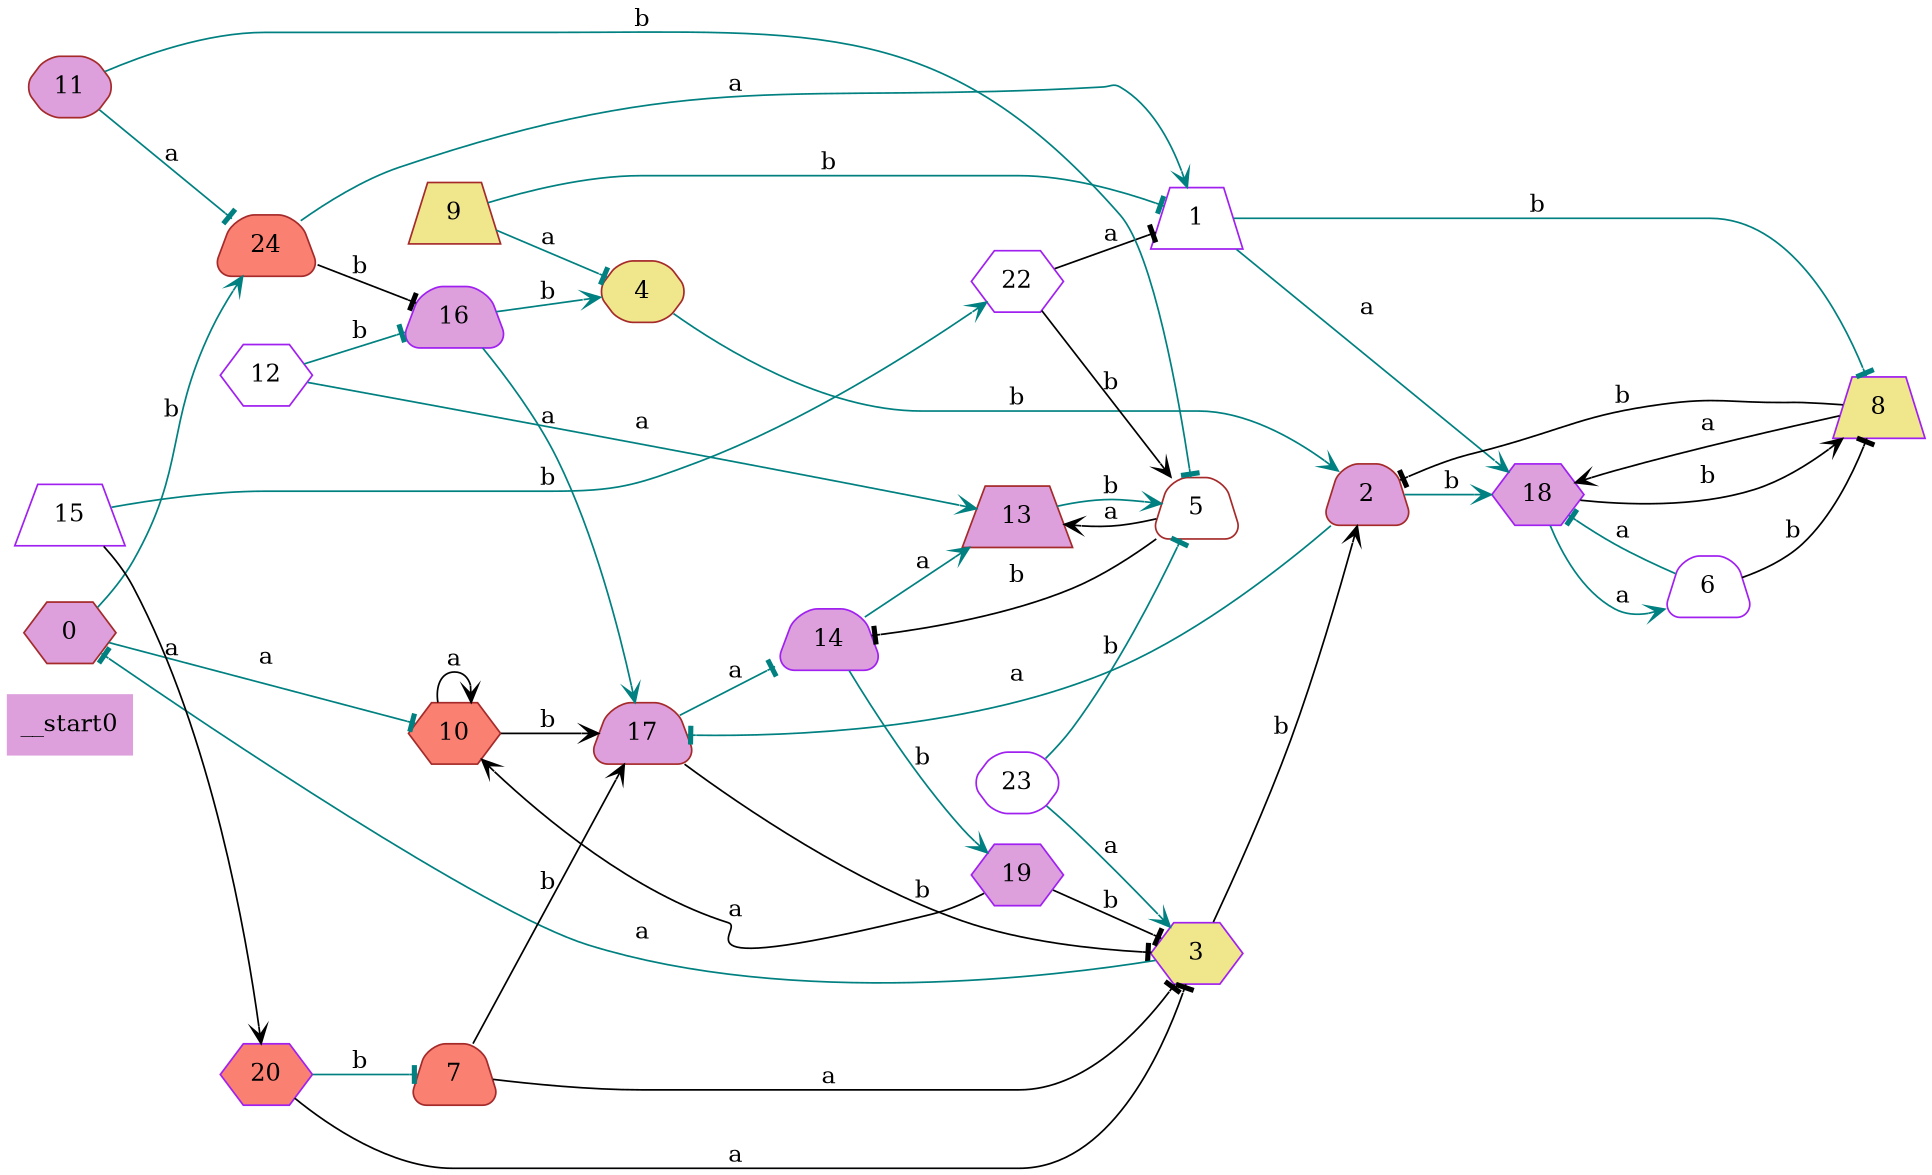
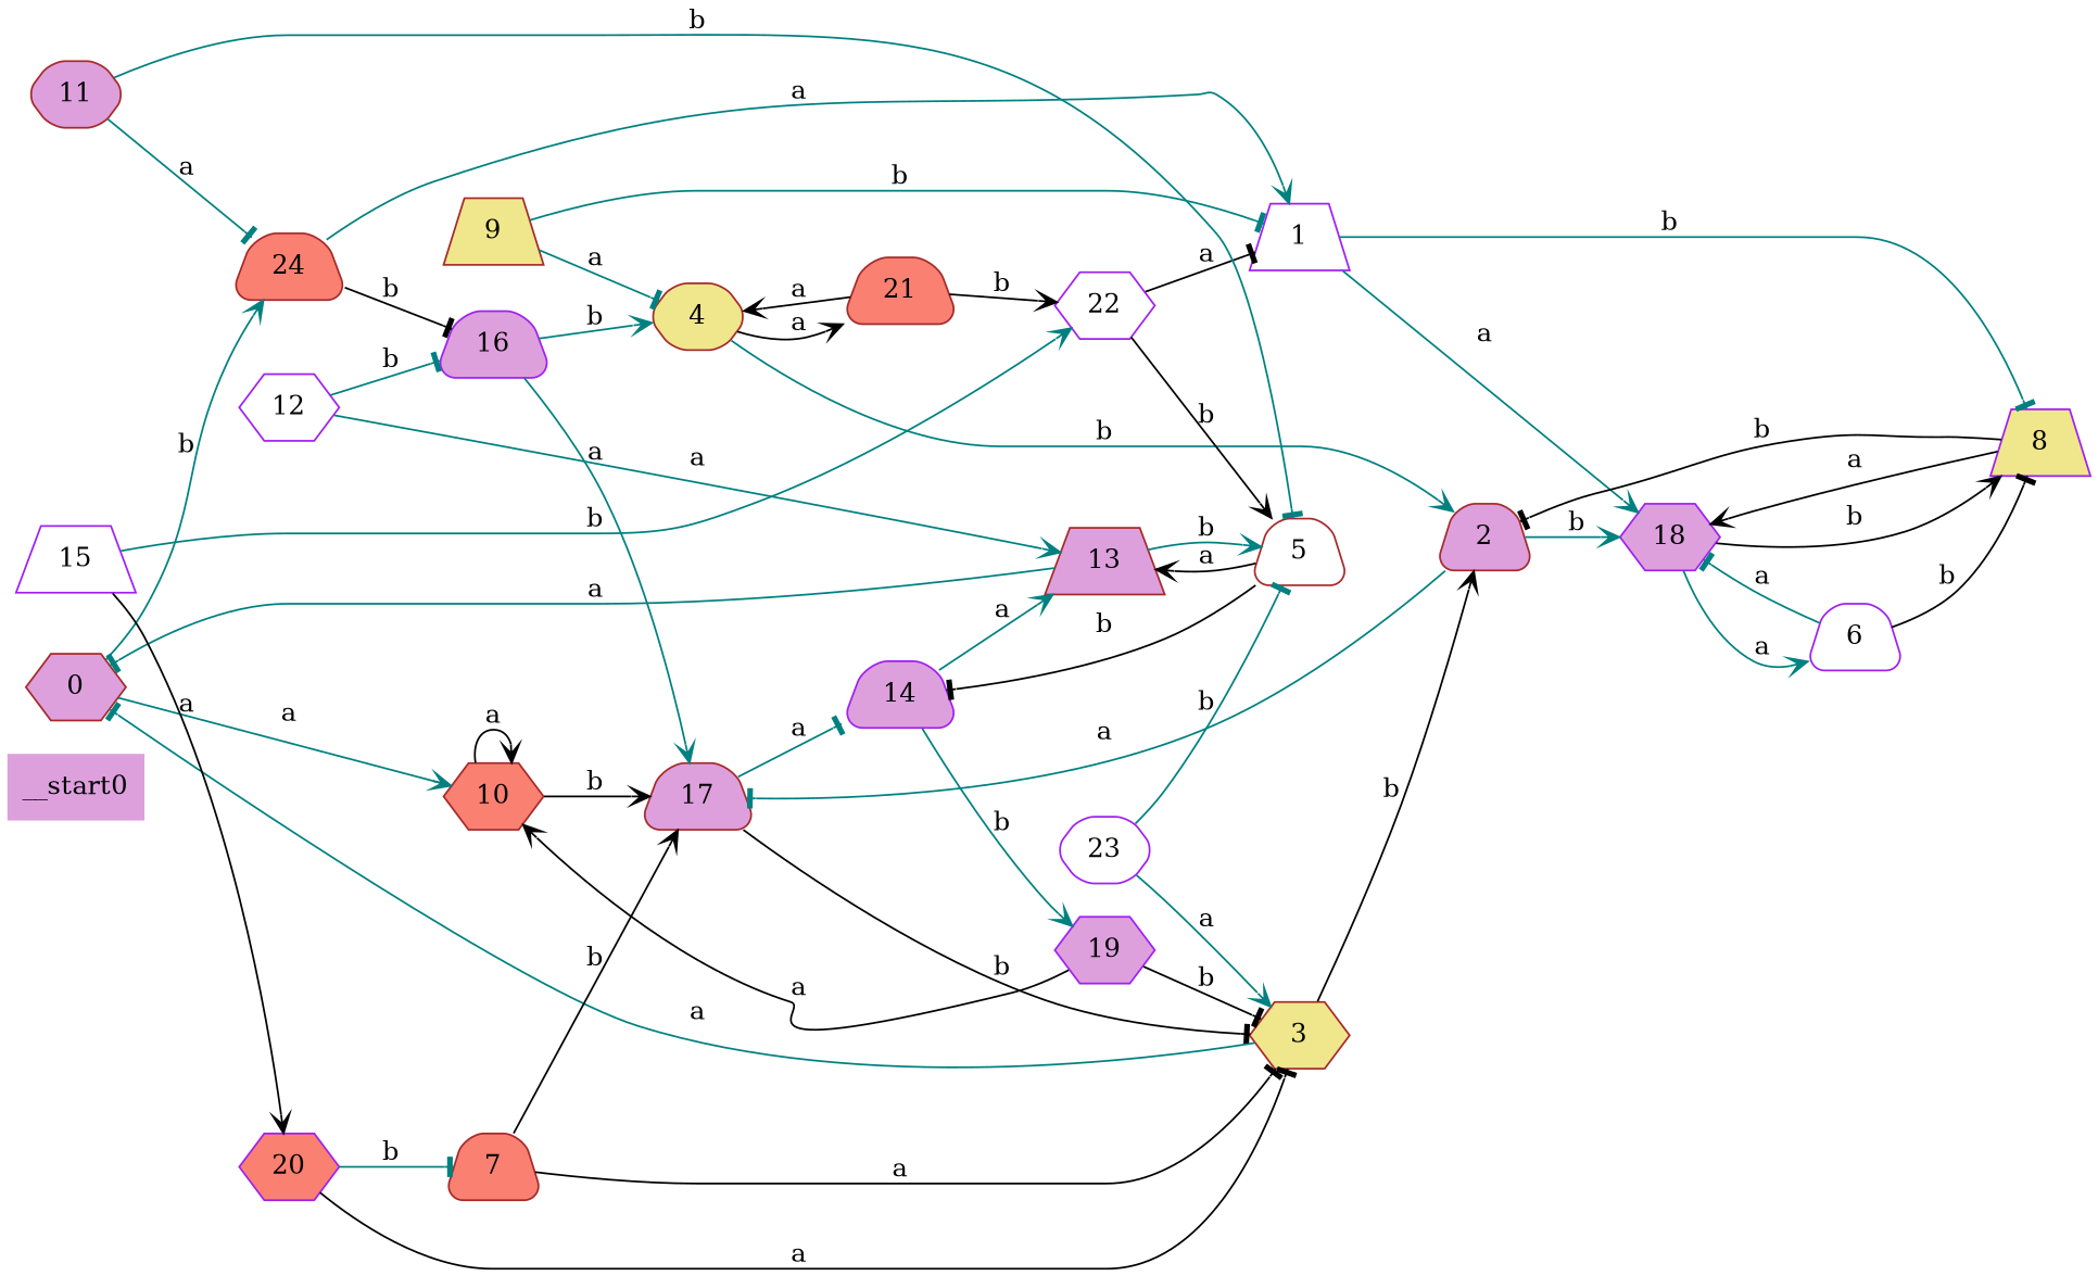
  digraph {
    rankdir=LR
    node [color=purple fillcolor=plum shape=trapezium style=filled]
    edge [arrowhead=vee color=teal]
    __start0 [shape=none]
    n2 [color=brown label=0 shape=hexagon]
    n3 [color=brown fillcolor=salmon label=10 shape=hexagon]
    n4 [color=brown fillcolor=salmon label=24 style="rounded,filled"]
    n5 [color=brown label=17 style="rounded,filled"]
    n6 [fillcolor=white label=1]
    n7 [label=16 style="rounded,filled"]
    n8 [fillcolor=khaki label=8]
    n9 [label=18 shape=hexagon]
    n10 [color=brown label=2 style="rounded,filled"]
    n11 [fillcolor=white label=6 style="rounded,filled"]
-   n12 [fillcolor=khaki label=3 shape=hexagon]
+   n12 [color=brown fillcolor=khaki label=3 shape=hexagon]
    n13 [label=14 style="rounded,filled"]
    n14 [color=brown fillcolor=khaki label=4 shape=hexagon style="rounded,filled"]
+   n15 [color=brown fillcolor=salmon label=21 style="rounded,filled"]
    n16 [fillcolor=white label=22 shape=hexagon]
    n17 [color=brown fillcolor=white label=5 style="rounded,filled"]
    n18 [color=brown label=13]
    n19 [label=19 shape=hexagon]
    n20 [color=brown fillcolor=salmon label=7 style="rounded,filled"]
    n21 [color=brown fillcolor=khaki label=9]
    n22 [color=brown label=11 shape=hexagon style="rounded,filled"]
    n23 [fillcolor=white label=12 shape=hexagon]
    n24 [fillcolor=white label=15]
    n25 [fillcolor=salmon label=20 shape=hexagon]
    n26 [fillcolor=white label=23 shape=hexagon style="rounded,filled"]
-   n2 -> n3 [arrowhead=tee label=a]
+   n2 -> n3 [label=a]
    n2 -> n4 [label=b]
    n3 -> n3 [color=black label=a]
    n3 -> n5 [color=black label=b]
    n4 -> n6 [label=a]
    n4 -> n7 [arrowhead=tee color=black label=b]
    n5 -> n12 [arrowhead=tee color=black label=b]
    n5 -> n13 [arrowhead=tee label=a]
    n6 -> n8 [arrowhead=tee label=b]
    n6 -> n9 [label=a]
    n7 -> n5 [label=a]
    n7 -> n14 [label=b]
    n8 -> n9 [color=black label=a]
    n8 -> n10 [arrowhead=tee color=black label=b]
    n9 -> n8 [color=black label=b]
    n9 -> n11 [label=a]
    n10 -> n5 [arrowhead=tee label=a]
    n10 -> n9 [label=b]
    n11 -> n8 [arrowhead=tee color=black label=b]
    n11 -> n9 [arrowhead=tee label=a]
    n12 -> n2 [arrowhead=tee label=a]
    n12 -> n10 [color=black label=b]
    n13 -> n18 [label=a]
    n13 -> n19 [label=b]
    n14 -> n10 [label=b]
+   n14 -> n15 [color=black label=a]
+   n15 -> n14 [color=black label=a]
+   n15 -> n16 [color=black label=b]
    n16 -> n6 [arrowhead=tee color=black label=a]
    n16 -> n17 [color=black label=b]
    n17 -> n13 [arrowhead=tee color=black label=b]
    n17 -> n18 [color=black label=a]
+   n18 -> n2 [arrowhead=tee label=a]
    n18 -> n17 [label=b]
    n19 -> n3 [color=black label=a]
    n19 -> n12 [arrowhead=tee color=black label=b]
    n20 -> n5 [color=black label=b]
    n20 -> n12 [arrowhead=tee color=black label=a]
    n21 -> n6 [arrowhead=tee label=b]
    n21 -> n14 [arrowhead=tee label=a]
    n22 -> n4 [arrowhead=tee label=a]
    n22 -> n17 [arrowhead=tee label=b]
    n23 -> n7 [arrowhead=tee label=b]
    n23 -> n18 [label=a]
    n24 -> n16 [label=b]
    n24 -> n25 [color=black label=a]
    n25 -> n12 [arrowhead=tee color=black label=a]
    n25 -> n20 [arrowhead=tee label=b]
    n26 -> n12 [label=a]
    n26 -> n17 [arrowhead=tee label=b]
  }
